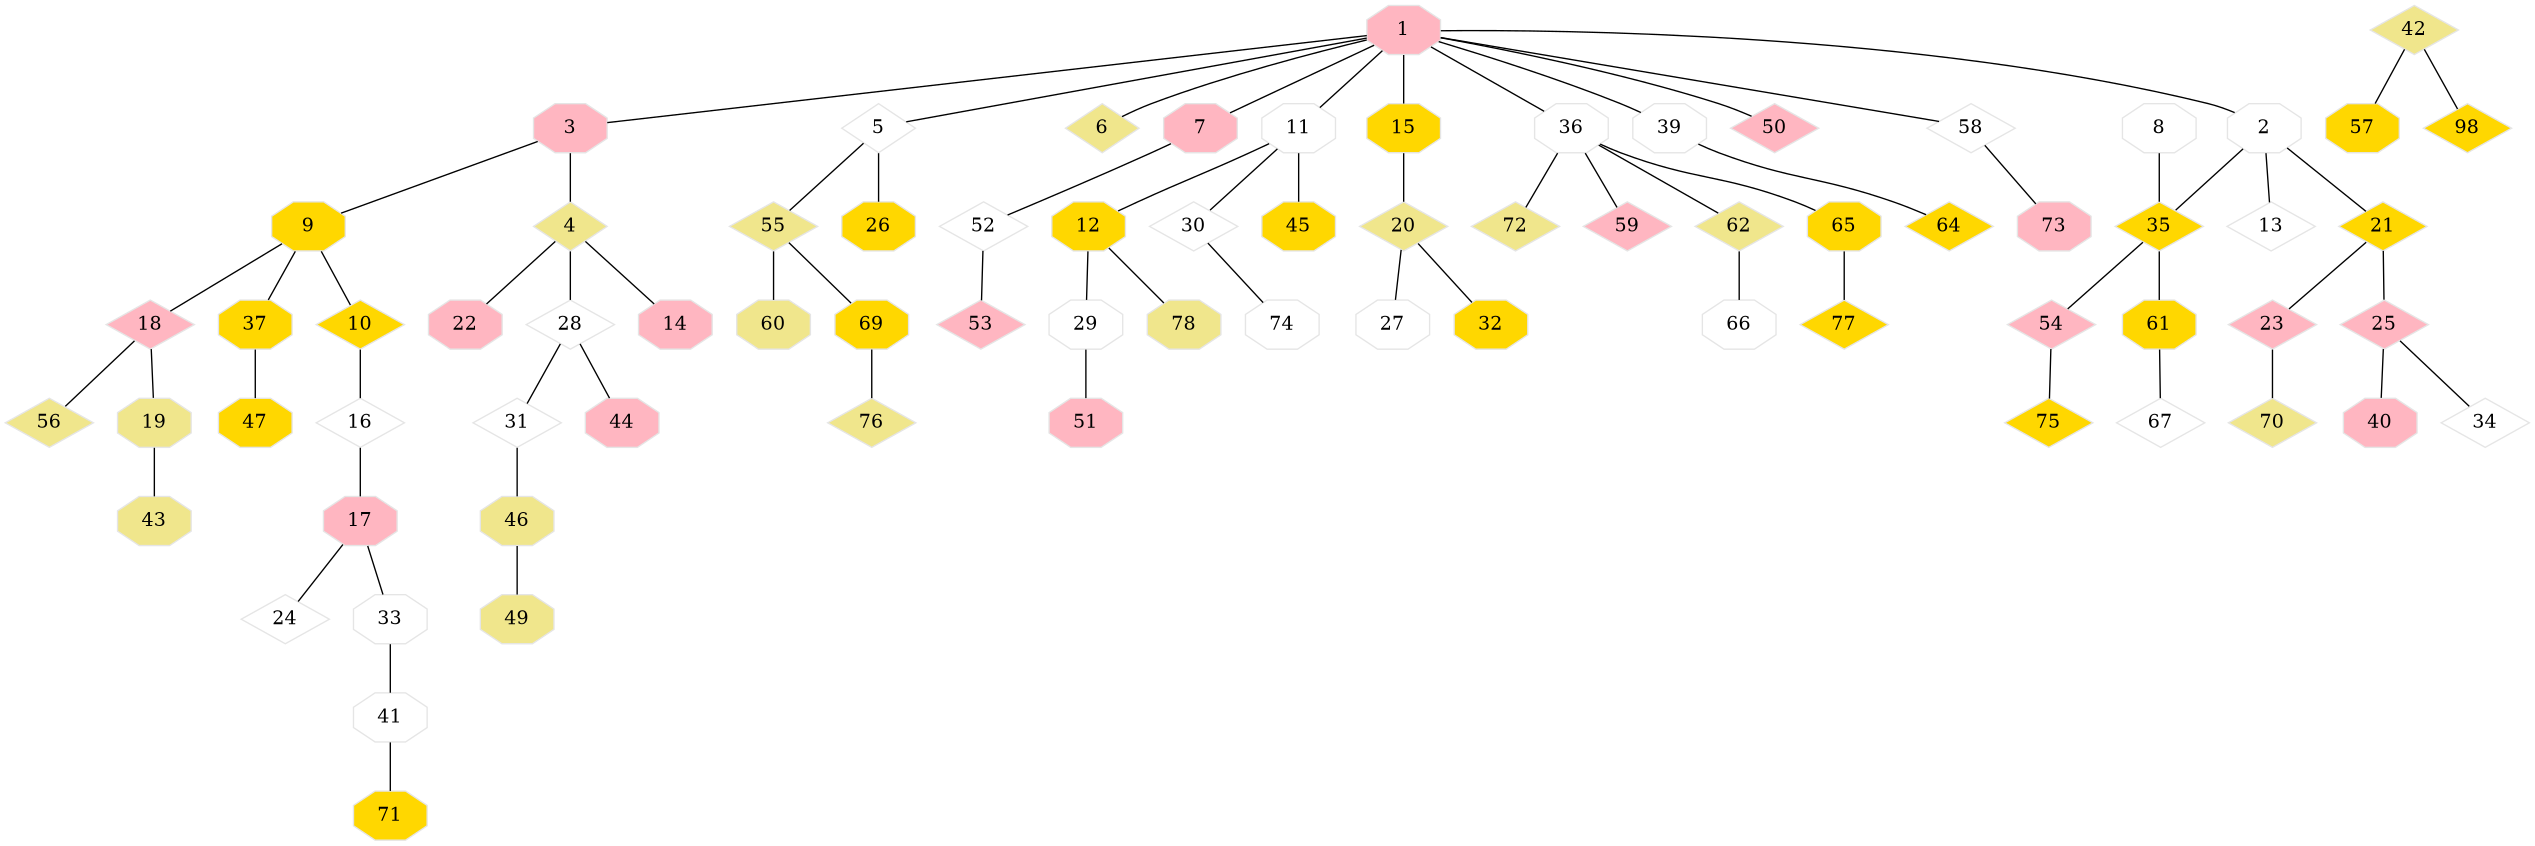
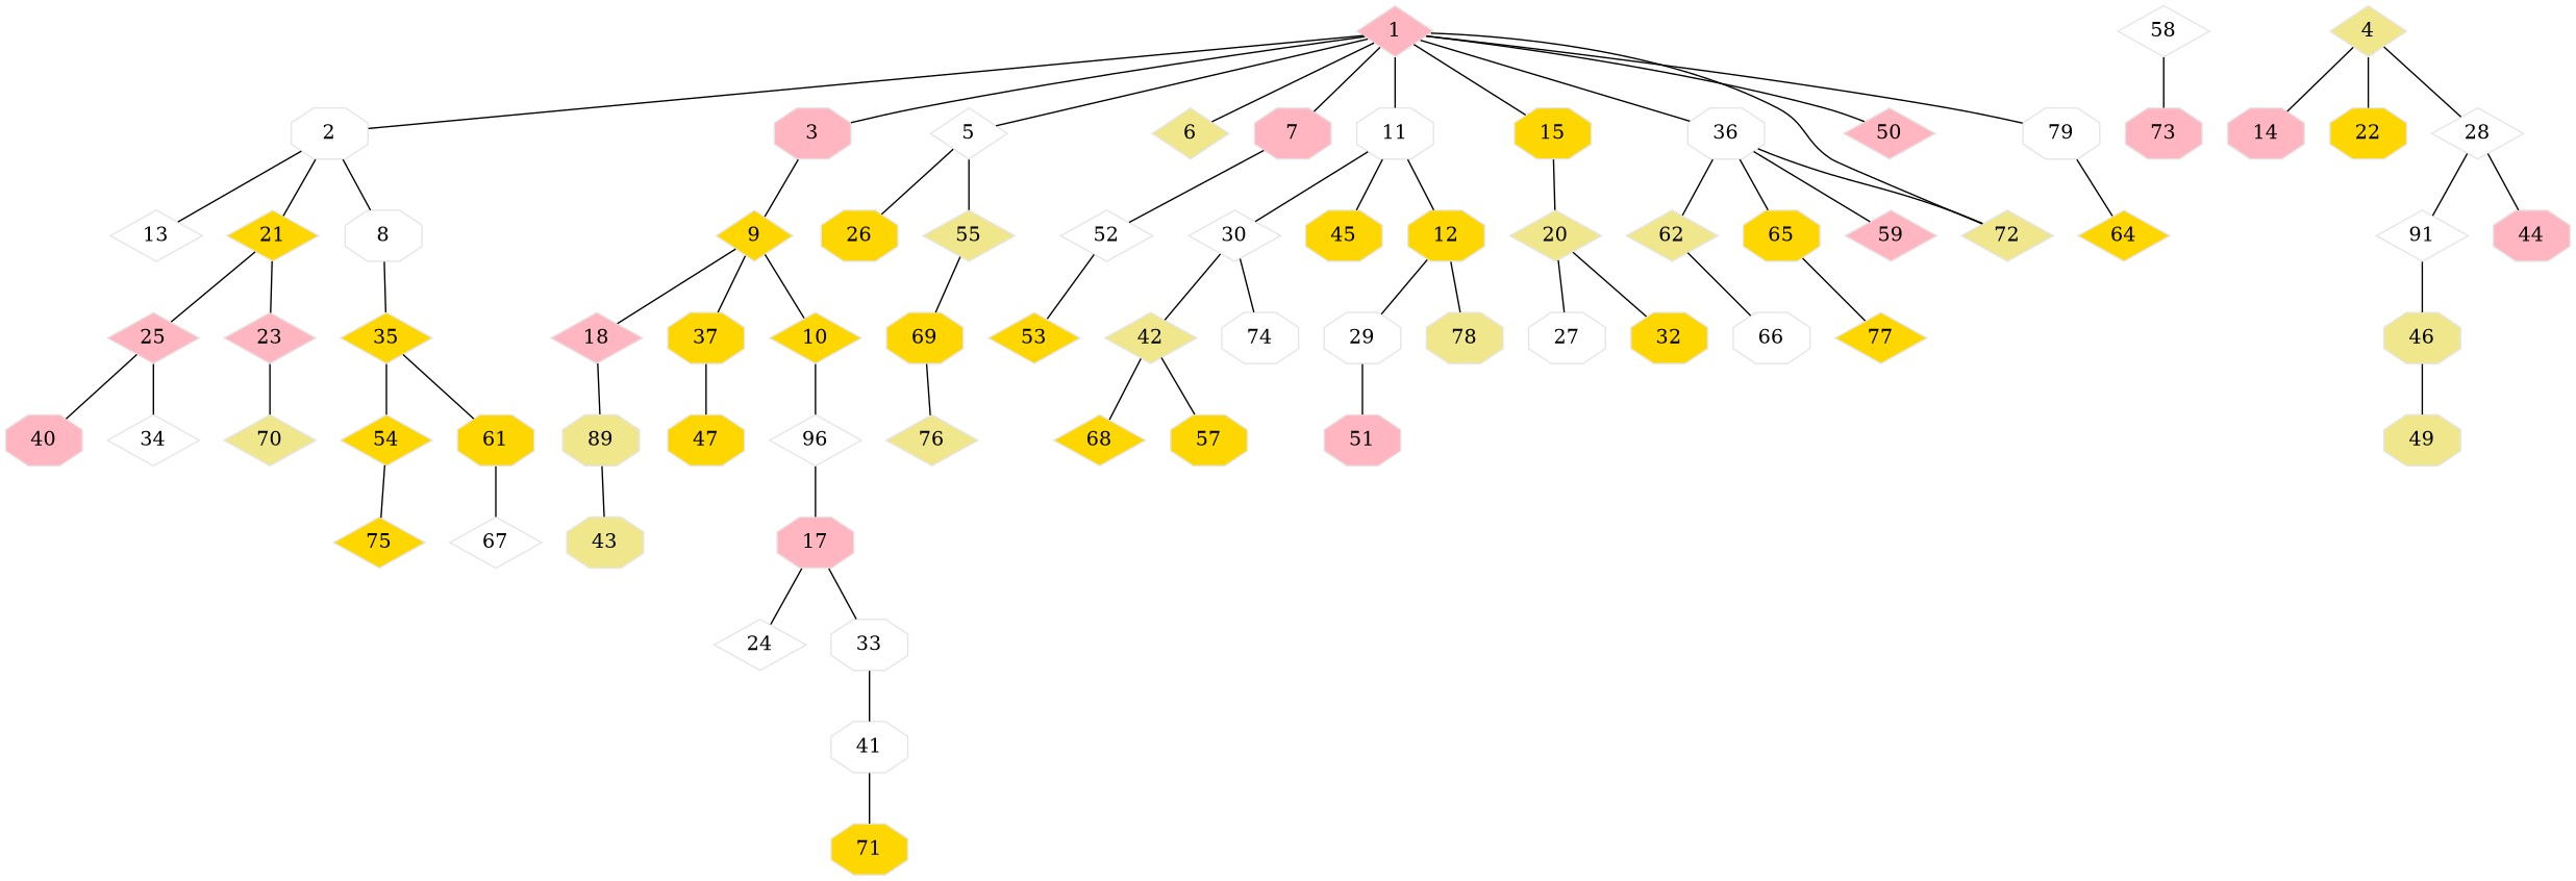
  graph {
    node [color=gray90 fillcolor=white shape=octagon style=filled]
-   1 [fillcolor=lightpink]
+   1 [fillcolor=lightpink shape=diamond]
    2
    3 [fillcolor=lightpink]
    5 [shape=diamond]
    6 [fillcolor=khaki shape=diamond]
    7 [fillcolor=lightpink]
    11
    15 [fillcolor=gold]
    36
-   39
+   39 [label=79]
    50 [fillcolor=lightpink shape=diamond]
    58 [shape=diamond]
    8
    13 [shape=diamond]
    21 [fillcolor=gold shape=diamond]
    4 [fillcolor=khaki shape=diamond]
-   9 [fillcolor=gold]
+   9 [fillcolor=gold shape=diamond]
    26 [fillcolor=gold]
    55 [fillcolor=khaki shape=diamond]
    52 [shape=diamond]
    12 [fillcolor=gold]
    30 [shape=diamond]
    45 [fillcolor=gold]
    29
    78 [fillcolor=khaki]
    20 [fillcolor=khaki shape=diamond]
    59 [fillcolor=lightpink shape=diamond]
    62 [fillcolor=khaki shape=diamond]
    65 [fillcolor=gold]
    72 [fillcolor=khaki shape=diamond]
    64 [fillcolor=gold shape=diamond]
    73 [fillcolor=lightpink]
    35 [fillcolor=gold shape=diamond]
    23 [fillcolor=lightpink shape=diamond]
    25 [fillcolor=lightpink shape=diamond]
    14 [fillcolor=lightpink]
-   22 [fillcolor=lightpink]
+   22 [fillcolor=gold]
    28 [shape=diamond]
    10 [fillcolor=gold shape=diamond]
    18 [fillcolor=lightpink shape=diamond]
    37 [fillcolor=gold]
-   31 [shape=diamond]
+   31 [shape=diamond label=91]
    44 [fillcolor=lightpink]
-   60 [fillcolor=khaki]
    69 [fillcolor=gold]
-   53 [fillcolor=lightpink shape=diamond]
-   54 [fillcolor=lightpink shape=diamond]
+   53 [fillcolor=gold shape=diamond]
+   54 [fillcolor=gold shape=diamond]
    61 [fillcolor=gold]
-   16 [shape=diamond]
-   19 [fillcolor=khaki]
-   56 [fillcolor=khaki shape=diamond]
+   16 [shape=diamond label=96]
+   19 [fillcolor=khaki label=89]
    47 [fillcolor=gold]
    17 [fillcolor=lightpink]
    42 [fillcolor=khaki shape=diamond]
    74
    51 [fillcolor=lightpink]
    27
    32 [fillcolor=gold]
    24 [shape=diamond]
    33
    41
    43 [fillcolor=khaki]
    70 [fillcolor=khaki shape=diamond]
    34 [shape=diamond]
    40 [fillcolor=lightpink]
    46 [fillcolor=khaki]
    57 [fillcolor=gold]
-   68 [fillcolor=gold shape=diamond label=98]
+   68 [fillcolor=gold shape=diamond]
    49 [fillcolor=khaki]
    71 [fillcolor=gold]
    75 [fillcolor=gold shape=diamond]
    67 [shape=diamond]
    66
    77 [fillcolor=gold shape=diamond]
    76 [fillcolor=khaki shape=diamond]
    1 -- 2
    1 -- 3
    1 -- 5
    1 -- 6
    1 -- 7
    1 -- 11
    1 -- 15
    1 -- 36
    1 -- 39
    1 -- 50
-   1 -- 58
-   2 -- 35
+   1 -- 72
+   2 -- 8
    2 -- 13
    2 -- 21
-   3 -- 4
    3 -- 9
    5 -- 26
    5 -- 55
    7 -- 52
    11 -- 12
    11 -- 30
    11 -- 45
    15 -- 20
    36 -- 59
    36 -- 62
    36 -- 65
    36 -- 72
    39 -- 64
    58 -- 73
    8 -- 35
    21 -- 23
    21 -- 25
    4 -- 14
    4 -- 22
    4 -- 28
    9 -- 10
    9 -- 18
    9 -- 37
-   55 -- 60
    55 -- 69
    52 -- 53
    12 -- 29
    12 -- 78
+   30 -- 42
    30 -- 74
    29 -- 51
    20 -- 27
    20 -- 32
    62 -- 66
    65 -- 77
    35 -- 54
    35 -- 61
    23 -- 70
    25 -- 34
    25 -- 40
    28 -- 31
    28 -- 44
    10 -- 16
    18 -- 19
-   18 -- 56
    37 -- 47
    31 -- 46
    69 -- 76
    54 -- 75
    61 -- 67
    16 -- 17
    19 -- 43
    17 -- 24
    17 -- 33
    42 -- 57
    42 -- 68
    33 -- 41
    41 -- 71
    46 -- 49
  }
